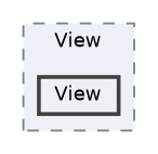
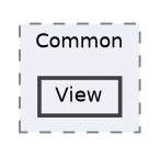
  digraph {
    compound=true
    rankdir=LR
    n1 [color=grey25 fillcolor="#edf0f7" fontname=Helvetica fontsize=10 height=0.2 label=View shape=box style="filled,bold" width=0.4]
    subgraph cluster_1 {
      bgcolor="#edf0f7"
      fontname=Helvetica
      fontsize=10
-     label=View
+     label=Common
      pencolor=grey50
      style="filled,dashed"
      n1
    }
  }
